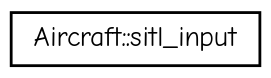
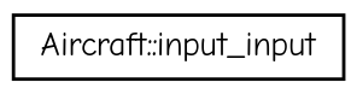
  digraph {
    rankdir=LR
    fontname="Comic Neue"
-   n1 [color=black fillcolor=white fontname="Comic Neue" fontsize=10 height=0.2 label="Aircraft::sitl_input" shape=record style=filled width=0.4]
+   n1 [color=black fillcolor=white fontname="Comic Neue" fontsize=10 height=0.2 label="Aircraft::input_input" shape=record style=filled width=0.4]
  }
